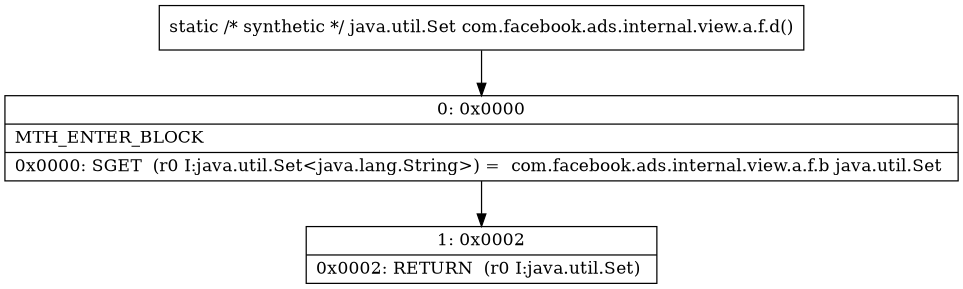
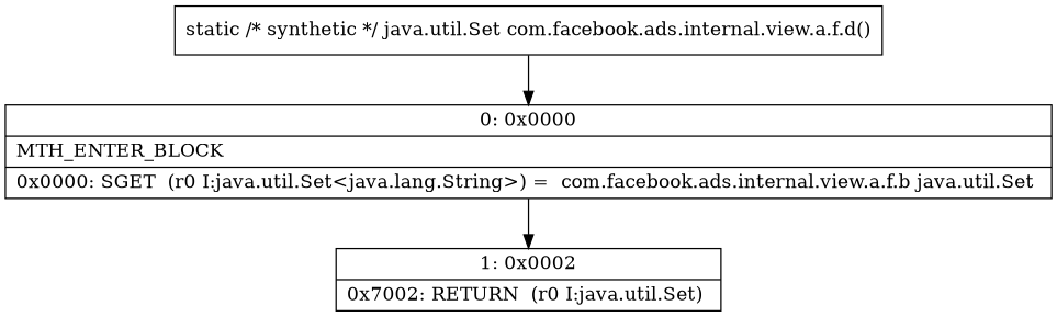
  digraph {
    node [shape=record]
    n1 [label="{0\:\ 0x0000|MTH_ENTER_BLOCK\l|0x0000: SGET  (r0 I:java.util.Set\<java.lang.String\>) =  com.facebook.ads.internal.view.a.f.b java.util.Set \l}"]
-   n2 [label="{1\:\ 0x0002|0x0002: RETURN  (r0 I:java.util.Set) \l}"]
+   n2 [label="{1\:\ 0x0002|0x7002: RETURN  (r0 I:java.util.Set) \l}"]
    n3 [label="{static \/* synthetic *\/ java.util.Set com.facebook.ads.internal.view.a.f.d() }"]
    n1 -> n2
    n3 -> n1
  }
